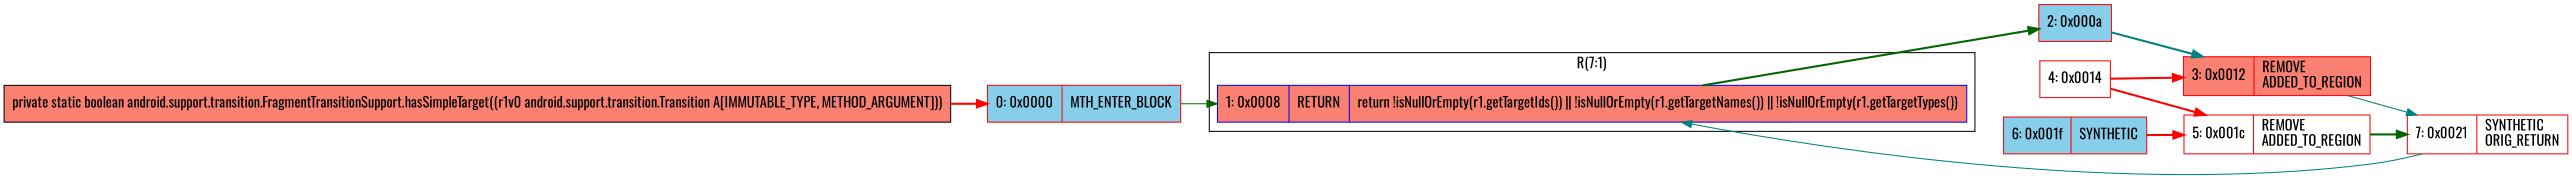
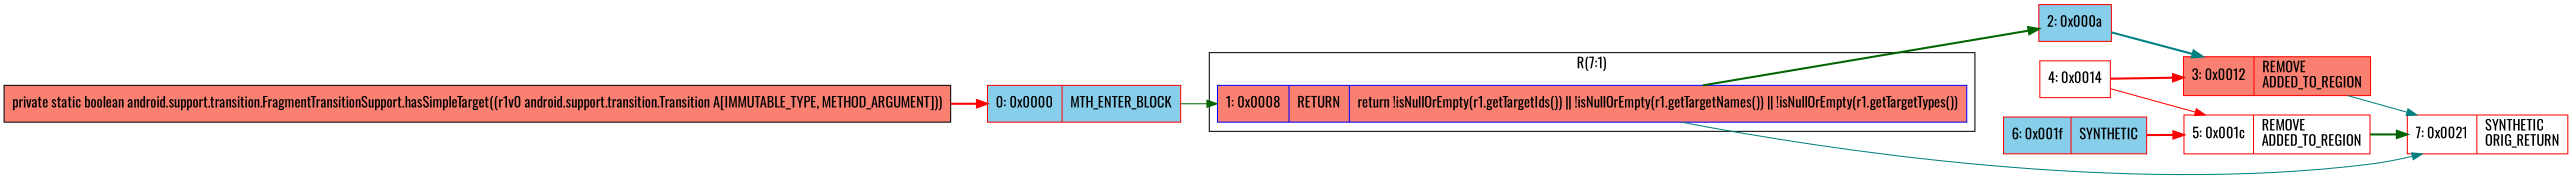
  digraph {
    fontname=Oswald
    rankdir=LR
    node [color=red fillcolor=salmon fontname=Oswald shape=record style=filled]
    edge [color=red fontname=Oswald style=bold]
    n1 [color=blue label="{1\:\ 0x0008|RETURN\l|return !isNullOrEmpty(r1.getTargetIds()) \|\| !isNullOrEmpty(r1.getTargetNames()) \|\| !isNullOrEmpty(r1.getTargetTypes())\l}"]
    n2 [fillcolor=skyblue label="{2\:\ 0x000a}"]
    n3 [fillcolor=white label="{7\:\ 0x0021|SYNTHETIC\lORIG_RETURN\l}"]
    n4 [label="{3\:\ 0x0012|REMOVE\lADDED_TO_REGION\l}"]
    n5 [fillcolor=skyblue label="{0\:\ 0x0000|MTH_ENTER_BLOCK\l}"]
    n6 [fillcolor=white label="{4\:\ 0x0014}"]
    n7 [fillcolor=white label="{5\:\ 0x001c|REMOVE\lADDED_TO_REGION\l}"]
    n8 [fillcolor=skyblue label="{6\:\ 0x001f|SYNTHETIC\l}"]
    n9 [label="{private static boolean android.support.transition.FragmentTransitionSupport.hasSimpleTarget((r1v0 android.support.transition.Transition A[IMMUTABLE_TYPE, METHOD_ARGUMENT])) }" color=""]
    subgraph cluster_1 {
      label="R(7:1)"
      n1
    }
    n1 -> n2 [color=darkgreen]
-   n3 -> n1 [color=teal style=solid]
+   n1 -> n3 [color=teal style=solid]
    n2 -> n4 [color=teal]
    n4 -> n3 [color=teal style=solid]
    n5 -> n1 [color=darkgreen style=solid]
    n6 -> n4
-   n6 -> n7
+   n6 -> n7 [style=solid]
    n7 -> n3 [color=darkgreen]
    n8 -> n7
    n9 -> n5
  }
